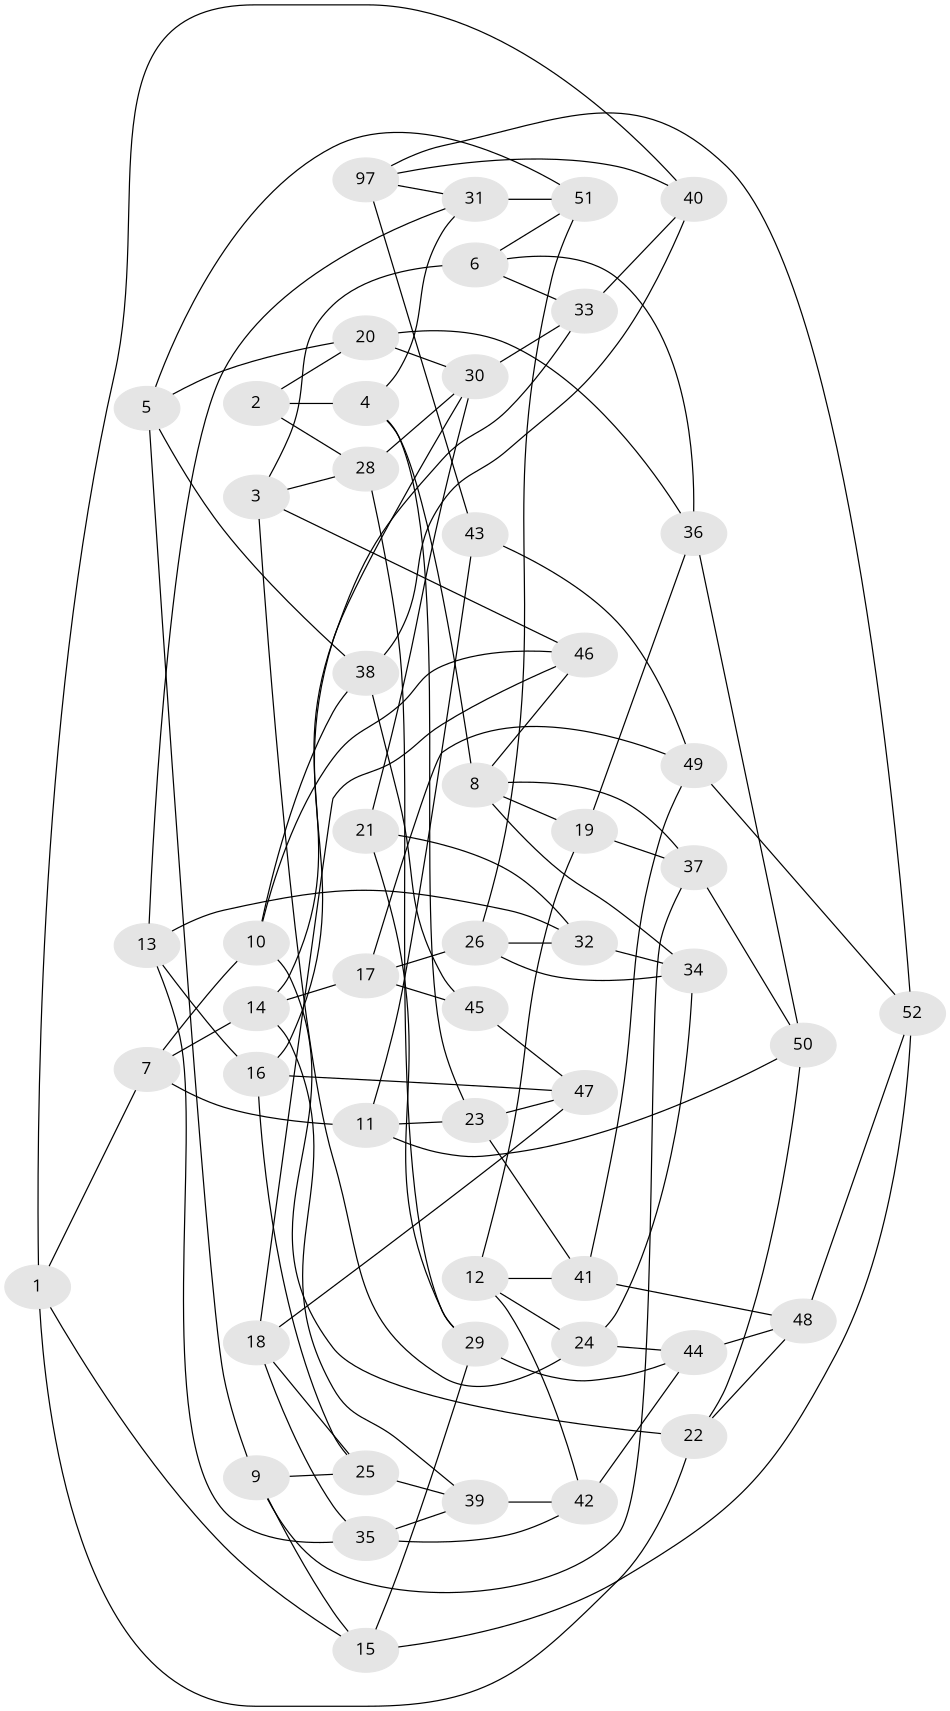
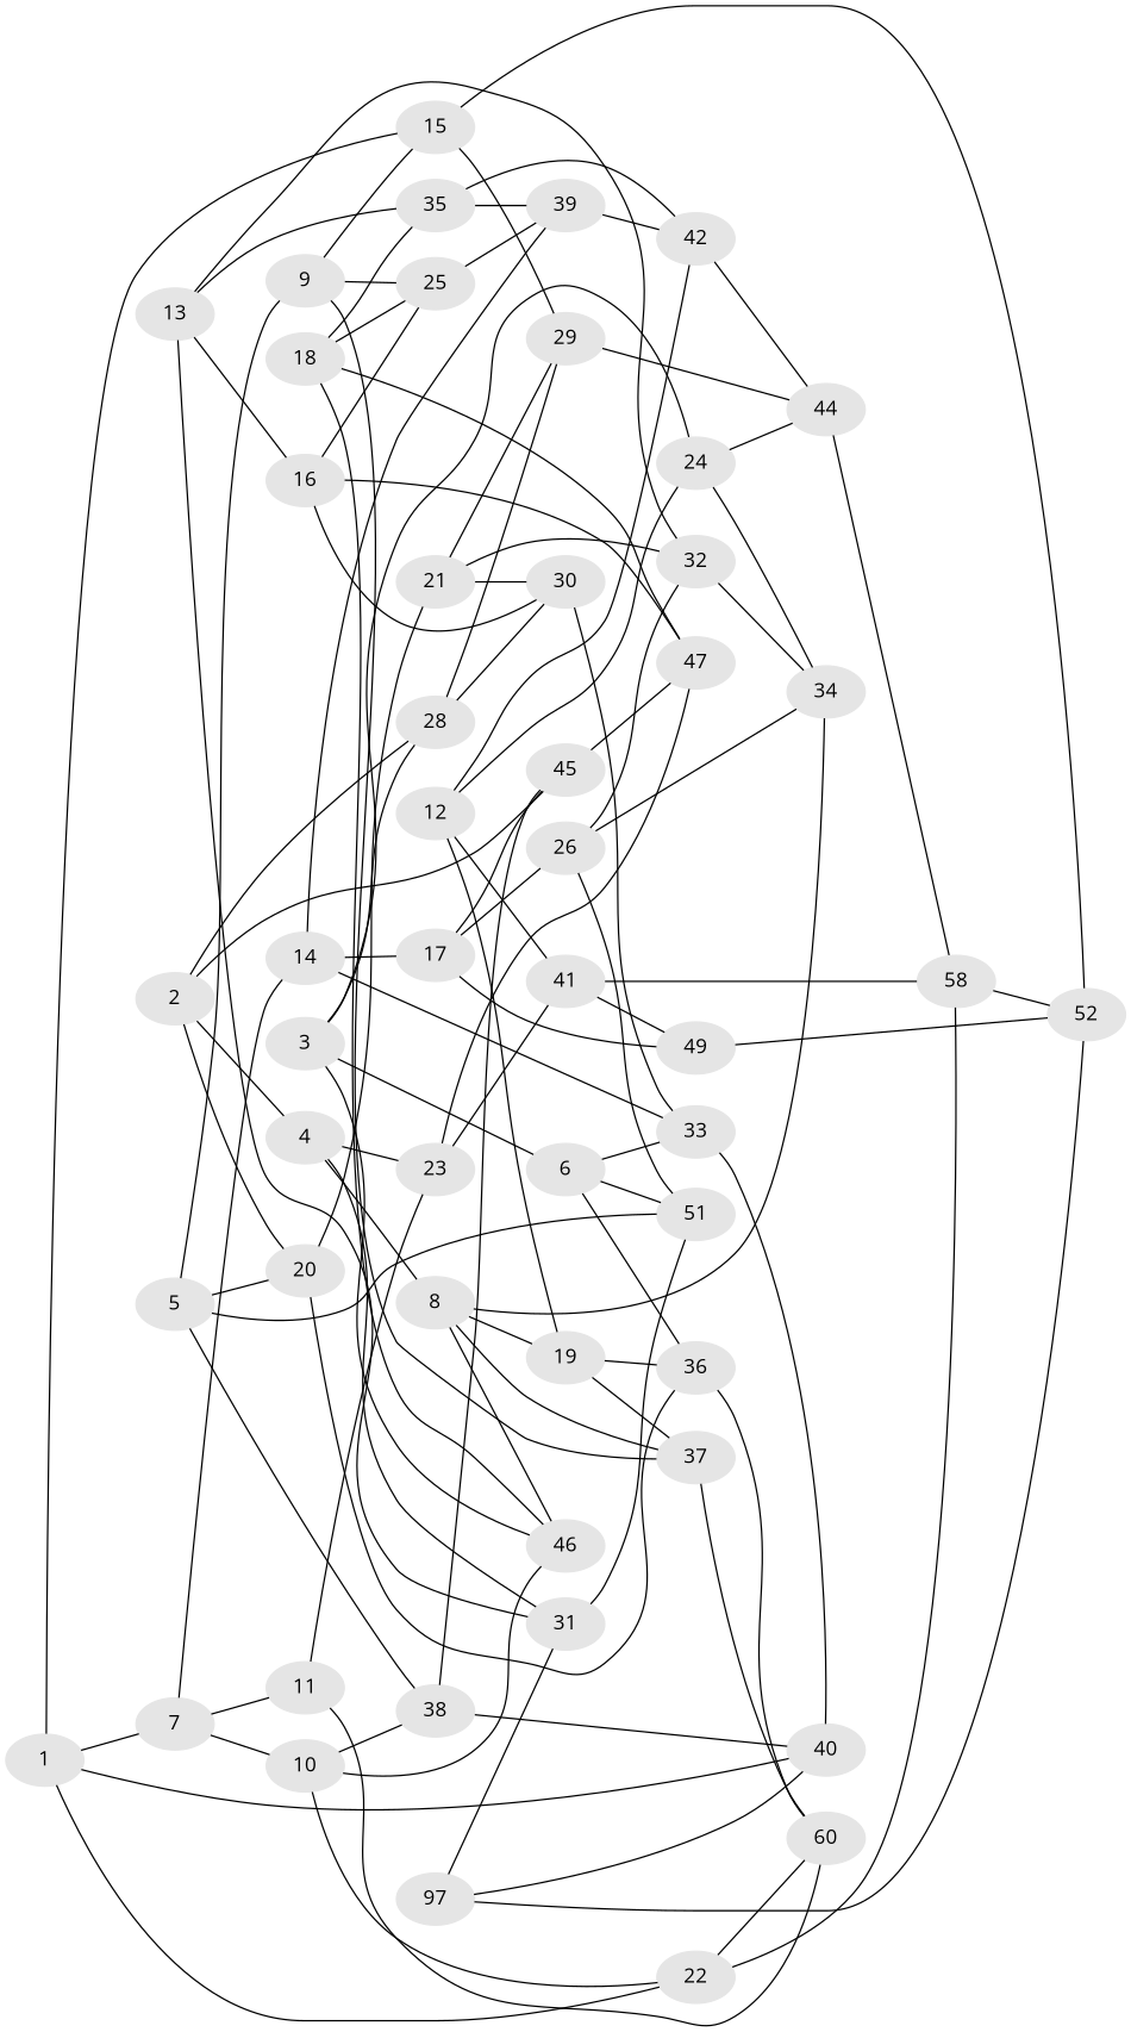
  graph {
    fontname="Open Sans"
    rankdir=LR
    node [color=gray90 fontname="Open Sans" style=filled]
    edge [fontname="Open Sans"]
    1
    7
    15
    22
    40
    10
    11
    14
    29
    52
-   50
-   48
+   50 [label=60]
+   48 [label=58]
    2
    4
    20
    28
    45
    8
    23
    31
    36
    21
    30
    47
    3
    6
    24
    46
    51
    33
    34
    44
    19
    37
    41
    5
    9
    38
    25
-   43
    17
    39
    49
    12
    42
    13
    16
    32
    35
    26
    18
    n52 [label=97]
    1 -- 7
    1 -- 15
    1 -- 22
    1 -- 40
    7 -- 10
    7 -- 11
    7 -- 14
    15 -- 29
    15 -- 52
    22 -- 50
    22 -- 48
    10 -- 22
    10 -- 46
    10 -- 38
    11 -- 50
    11 -- 23
-   11 -- 43
    14 -- 33
    14 -- 17
    14 -- 39
    29 -- 44
    48 -- 52
    2 -- 4
    2 -- 20
    2 -- 28
+   2 -- 45
    4 -- 8
    4 -- 23
    4 -- 31
    20 -- 36
-   20 -- 30
+   20 -- 21
    28 -- 29
    28 -- 30
    45 -- 47
    8 -- 46
    8 -- 34
    8 -- 19
    8 -- 37
    23 -- 47
    23 -- 41
    31 -- 51
    36 -- 50
    21 -- 29
    21 -- 30
    21 -- 32
    30 -- 33
    3 -- 28
    3 -- 6
    3 -- 24
    3 -- 46
    6 -- 36
    6 -- 51
    6 -- 33
    24 -- 34
    24 -- 44
    33 -- 40
    44 -- 48
    19 -- 36
    19 -- 37
    37 -- 50
    41 -- 48
    41 -- 49
    5 -- 20
    5 -- 51
    5 -- 9
    5 -- 38
    9 -- 15
    9 -- 37
    9 -- 25
    38 -- 40
    38 -- 45
    25 -- 39
-   43 -- 49
    17 -- 45
    17 -- 49
    17 -- 26
    39 -- 42
    49 -- 52
    12 -- 24
    12 -- 19
    12 -- 41
    12 -- 42
    42 -- 44
    13 -- 31
    13 -- 16
    13 -- 32
    13 -- 35
    16 -- 30
    16 -- 47
    16 -- 25
    32 -- 34
    35 -- 39
    35 -- 42
    26 -- 51
    26 -- 34
    26 -- 32
    18 -- 47
    18 -- 46
    18 -- 25
    18 -- 35
    n52 -- 40
    n52 -- 52
    n52 -- 31
-   n52 -- 43
  }
